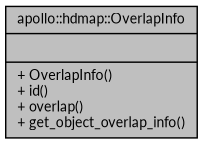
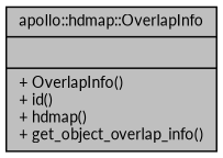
  digraph {
    fontname=Lato
-   n1 [color=black fillcolor=grey75 fontcolor=black fontname=Lato fontsize=10 height=0.2 label="{apollo::hdmap::OverlapInfo\n||+ OverlapInfo()\l+ id()\l+ overlap()\l+ get_object_overlap_info()\l}" shape=record style=filled width=0.4]
+   n1 [color=black fillcolor=grey75 fontcolor=black fontname=Lato fontsize=10 height=0.2 label="{apollo::hdmap::OverlapInfo\n||+ OverlapInfo()\l+ id()\l+ hdmap()\l+ get_object_overlap_info()\l}" shape=record style=filled width=0.4]
  }
